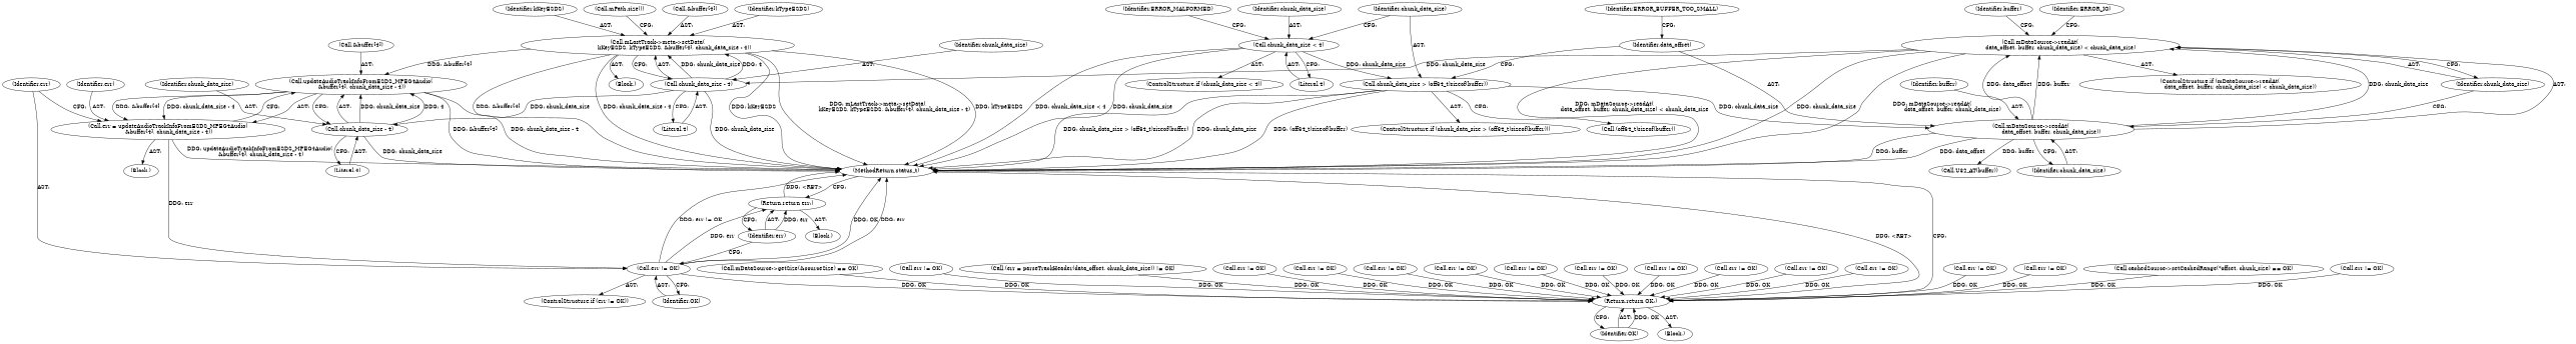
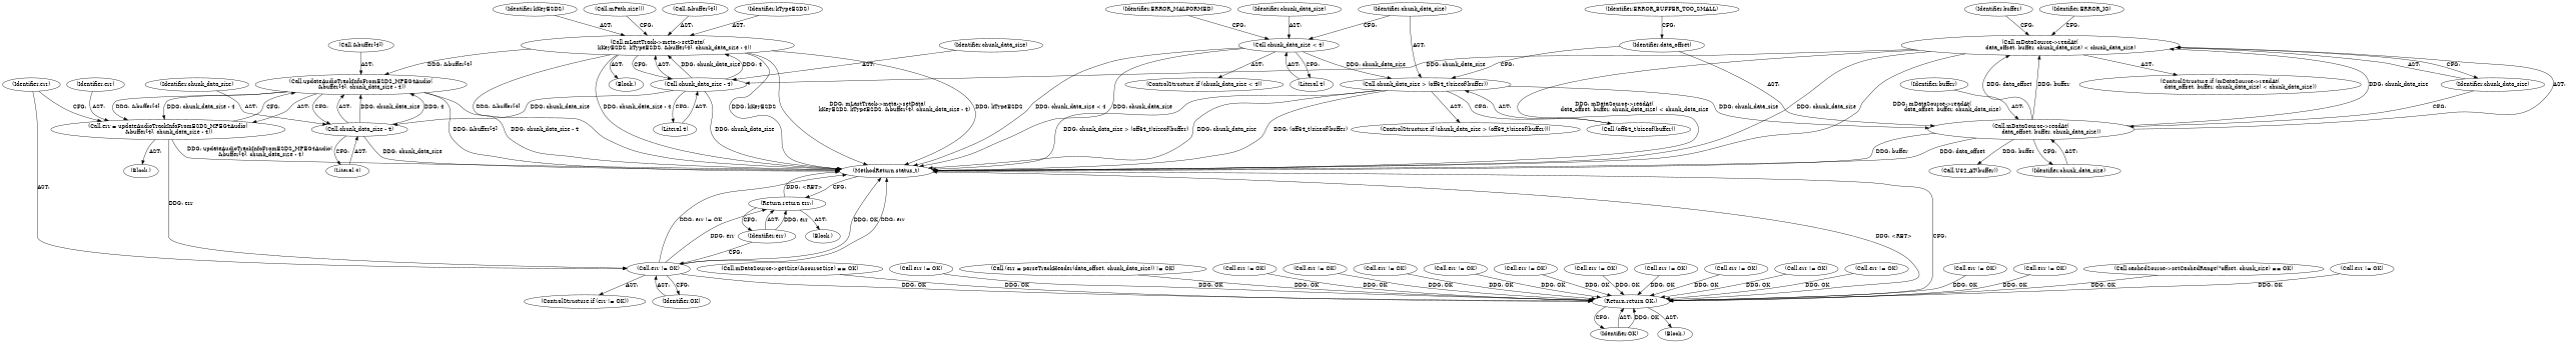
  digraph {
    n1 [label="(Call,updateAudioTrackInfoFromESDS_MPEG4Audio(\n &buffer[4], chunk_data_size - 4))"]
    n2 [label="(Call,chunk_data_size - 4)"]
    n3 [label="(Call,err = updateAudioTrackInfoFromESDS_MPEG4Audio(\n &buffer[4], chunk_data_size - 4))"]
    n4 [label="(MethodReturn,status_t)"]
    n5 [label="(Literal,4)"]
    n6 [label="(Call,err != OK)"]
    n7 [label="(Block,)"]
    n8 [label="(Return,return err;)"]
    n9 [label="(Return,return OK;)"]
    n10 [label="(Call,mLastTrack->meta->setData(\n                    kKeyESDS, kTypeESDS, &buffer[4], chunk_data_size - 4))"]
    n11 [label="(Call,chunk_data_size - 4)"]
    n12 [label="(Block,)"]
    n13 [label="(Literal,4)"]
    n14 [label="(Call,mDataSource->readAt(\n                        data_offset, buffer, chunk_data_size) < chunk_data_size)"]
    n15 [label="(ControlStructure,if (mDataSource->readAt(\n                        data_offset, buffer, chunk_data_size) < chunk_data_size))"]
    n16 [label="(Identifier,chunk_data_size)"]
    n17 [label="(Call,mDataSource->readAt(\n                        data_offset, buffer, chunk_data_size))"]
    n18 [label="(Call,U32_AT(buffer))"]
    n19 [label="(Identifier,chunk_data_size)"]
    n20 [label="(Call,chunk_data_size > (off64_t)sizeof(buffer))"]
    n21 [label="(ControlStructure,if (chunk_data_size > (off64_t)sizeof(buffer)))"]
    n22 [label="(Call,(off64_t)sizeof(buffer))"]
    n23 [label="(Call,chunk_data_size < 4)"]
    n24 [label="(ControlStructure,if (chunk_data_size < 4))"]
    n25 [label="(Literal,4)"]
    n26 [label="(ControlStructure,if (err != OK))"]
    n27 [label="(Identifier,OK)"]
    n28 [label="(Block,)"]
    n29 [label="(Identifier,err)"]
    n30 [label="(Identifier,OK)"]
    n31 [label="(Block,)"]
    n32 [label="(Call,err != OK)"]
    n33 [label="(Identifier,chunk_data_size)"]
    n34 [label="(Identifier,ERROR_MALFORMED)"]
    n35 [label="(Identifier,chunk_data_size)"]
    n36 [label="(Call,err != OK)"]
    n37 [label="(Identifier,chunk_data_size)"]
    n38 [label="(Call,&buffer[4])"]
    n39 [label="(Call,cachedSource->setCachedRange(*offset, chunk_size) == OK)"]
    n40 [label="(Identifier,data_offset)"]
    n41 [label="(Call,err != OK)"]
    n42 [label="(Identifier,buffer)"]
    n43 [label="(Call,mDataSource->getSize(&sourceSize) == OK)"]
    n44 [label="(Call,err != OK)"]
    n45 [label="(Identifier,ERROR_IO)"]
    n46 [label="(Identifier,kTypeESDS)"]
    n47 [label="(Identifier,ERROR_BUFFER_TOO_SMALL)"]
    n48 [label="(Call,(err = parseTrackHeader(data_offset, chunk_data_size)) != OK)"]
    n49 [label="(Identifier,err)"]
    n50 [label="(Call,err != OK)"]
    n51 [label="(Call,err != OK)"]
    n52 [label="(Identifier,kKeyESDS)"]
    n53 [label="(Call,err != OK)"]
    n54 [label="(Identifier,chunk_data_size)"]
    n55 [label="(Call,err != OK)"]
    n56 [label="(Identifier,buffer)"]
    n57 [label="(Call,err != OK)"]
    n58 [label="(Call,mPath.size())"]
    n59 [label="(Call,err != OK)"]
    n60 [label="(Identifier,err)"]
    n61 [label="(Call,err != OK)"]
    n62 [label="(Call,err != OK)"]
    n63 [label="(Call,&buffer[4])"]
    n64 [label="(Call,err != OK)"]
    n65 [label="(Call,err != OK)"]
    n1 -> n2 [label="CFG: "]
    n1 -> n3 [label="AST: "]
    n1 -> n3 [label="DDG: &buffer[4]"]
    n1 -> n3 [label="DDG: chunk_data_size - 4"]
    n1 -> n4 [label="DDG: &buffer[4]"]
    n1 -> n4 [label="DDG: chunk_data_size - 4"]
    n2 -> n1 [label="AST: "]
    n2 -> n1 [label="DDG: chunk_data_size"]
    n2 -> n1 [label="DDG: 4"]
    n2 -> n4 [label="DDG: chunk_data_size"]
    n2 -> n5 [label="CFG: "]
    n3 -> n1 [label="CFG: "]
    n3 -> n4 [label="DDG: updateAudioTrackInfoFromESDS_MPEG4Audio(\n &buffer[4], chunk_data_size - 4)"]
    n3 -> n6 [label="DDG: err"]
    n3 -> n7 [label="AST: "]
    n4 -> n8 [label="CFG: "]
    n4 -> n9 [label="CFG: "]
    n5 -> n2 [label="AST: "]
    n6 -> n4 [label="DDG: OK"]
    n6 -> n4 [label="DDG: err"]
    n6 -> n4 [label="DDG: err != OK"]
    n6 -> n8 [label="DDG: err"]
    n6 -> n9 [label="DDG: OK"]
    n6 -> n26 [label="AST: "]
    n6 -> n27 [label="CFG: "]
    n8 -> n4 [label="DDG: <RET>"]
    n8 -> n28 [label="AST: "]
    n8 -> n29 [label="CFG: "]
    n9 -> n4 [label="DDG: <RET>"]
    n9 -> n30 [label="CFG: "]
    n9 -> n31 [label="AST: "]
    n10 -> n1 [label="DDG: &buffer[4]"]
    n10 -> n4 [label="DDG: chunk_data_size - 4"]
    n10 -> n4 [label="DDG: kKeyESDS"]
    n10 -> n4 [label="DDG: mLastTrack->meta->setData(\n                    kKeyESDS, kTypeESDS, &buffer[4], chunk_data_size - 4)"]
    n10 -> n4 [label="DDG: kTypeESDS"]
    n10 -> n4 [label="DDG: &buffer[4]"]
    n10 -> n11 [label="CFG: "]
    n10 -> n12 [label="AST: "]
    n11 -> n2 [label="DDG: chunk_data_size"]
    n11 -> n4 [label="DDG: chunk_data_size"]
    n11 -> n10 [label="AST: "]
    n11 -> n10 [label="DDG: chunk_data_size"]
    n11 -> n10 [label="DDG: 4"]
    n11 -> n13 [label="CFG: "]
    n13 -> n11 [label="AST: "]
    n14 -> n4 [label="DDG: mDataSource->readAt(\n                        data_offset, buffer, chunk_data_size) < chunk_data_size"]
    n14 -> n4 [label="DDG: chunk_data_size"]
    n14 -> n4 [label="DDG: mDataSource->readAt(\n                        data_offset, buffer, chunk_data_size)"]
    n14 -> n11 [label="DDG: chunk_data_size"]
    n14 -> n15 [label="AST: "]
    n14 -> n16 [label="CFG: "]
    n16 -> n14 [label="AST: "]
    n16 -> n17 [label="CFG: "]
    n17 -> n4 [label="DDG: data_offset"]
    n17 -> n4 [label="DDG: buffer"]
    n17 -> n14 [label="AST: "]
    n17 -> n14 [label="DDG: data_offset"]
    n17 -> n14 [label="DDG: buffer"]
    n17 -> n14 [label="DDG: chunk_data_size"]
    n17 -> n18 [label="DDG: buffer"]
    n17 -> n19 [label="CFG: "]
    n19 -> n17 [label="AST: "]
    n20 -> n4 [label="DDG: (off64_t)sizeof(buffer)"]
    n20 -> n4 [label="DDG: chunk_data_size > (off64_t)sizeof(buffer)"]
    n20 -> n4 [label="DDG: chunk_data_size"]
    n20 -> n17 [label="DDG: chunk_data_size"]
    n20 -> n21 [label="AST: "]
    n20 -> n22 [label="CFG: "]
+   n22 -> n20 [label="AST: "]
    n23 -> n4 [label="DDG: chunk_data_size < 4"]
    n23 -> n4 [label="DDG: chunk_data_size"]
    n23 -> n20 [label="DDG: chunk_data_size"]
    n23 -> n24 [label="AST: "]
    n23 -> n25 [label="CFG: "]
    n25 -> n23 [label="AST: "]
    n27 -> n6 [label="AST: "]
    n29 -> n6 [label="CFG: "]
    n29 -> n8 [label="AST: "]
    n29 -> n8 [label="DDG: err"]
    n30 -> n9 [label="AST: "]
    n30 -> n9 [label="DDG: OK"]
    n32 -> n9 [label="DDG: OK"]
    n33 -> n20 [label="AST: "]
    n33 -> n23 [label="CFG: "]
    n34 -> n23 [label="CFG: "]
    n35 -> n11 [label="AST: "]
    n36 -> n9 [label="DDG: OK"]
    n37 -> n2 [label="AST: "]
    n38 -> n1 [label="AST: "]
    n39 -> n9 [label="DDG: OK"]
    n40 -> n17 [label="AST: "]
    n40 -> n20 [label="CFG: "]
    n41 -> n9 [label="DDG: OK"]
    n42 -> n14 [label="CFG: "]
    n43 -> n9 [label="DDG: OK"]
    n44 -> n9 [label="DDG: OK"]
    n45 -> n14 [label="CFG: "]
    n46 -> n10 [label="AST: "]
    n47 -> n40 [label="CFG: "]
    n48 -> n9 [label="DDG: OK"]
    n49 -> n3 [label="CFG: "]
    n49 -> n6 [label="AST: "]
    n50 -> n9 [label="DDG: OK"]
    n51 -> n9 [label="DDG: OK"]
    n52 -> n10 [label="AST: "]
    n53 -> n9 [label="DDG: OK"]
    n54 -> n23 [label="AST: "]
    n55 -> n9 [label="DDG: OK"]
    n56 -> n17 [label="AST: "]
    n57 -> n9 [label="DDG: OK"]
    n58 -> n10 [label="CFG: "]
    n59 -> n9 [label="DDG: OK"]
    n60 -> n3 [label="AST: "]
    n61 -> n9 [label="DDG: OK"]
    n62 -> n9 [label="DDG: OK"]
    n63 -> n10 [label="AST: "]
    n64 -> n9 [label="DDG: OK"]
    n65 -> n9 [label="DDG: OK"]
  }
